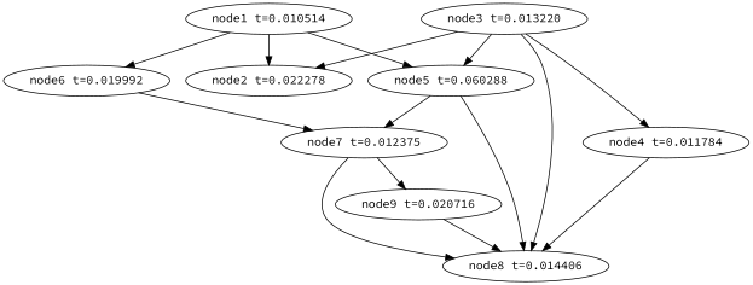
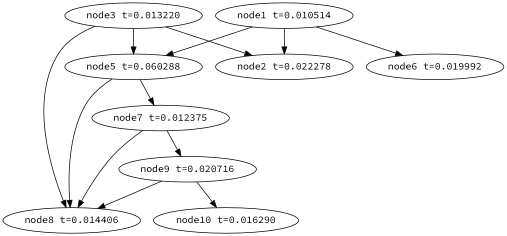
  digraph {
    fontname="Source Code Pro"
    node [fontname="Source Code Pro"]
    edge [fontname="Source Code Pro"]
+   n1 [label="node10 t=0.016290"]
    n2 [label="node9 t=0.020716"]
    n3 [label="node8 t=0.014406"]
    n4 [label="node7 t=0.012375"]
    n5 [label="node6 t=0.019992"]
    n6 [label="node5 t=0.060288"]
-   n7 [label="node4 t=0.011784"]
    n8 [label="node3 t=0.013220"]
    n9 [label="node2 t=0.022278"]
    n10 [label="node1 t=0.010514"]
+   n2 -> n1
    n2 -> n3
    n4 -> n2
    n4 -> n3
-   n5 -> n4
    n6 -> n3
    n6 -> n4
-   n7 -> n3
    n8 -> n3
    n8 -> n6
-   n8 -> n7
    n8 -> n9
    n10 -> n5
    n10 -> n6
    n10 -> n9
  }
